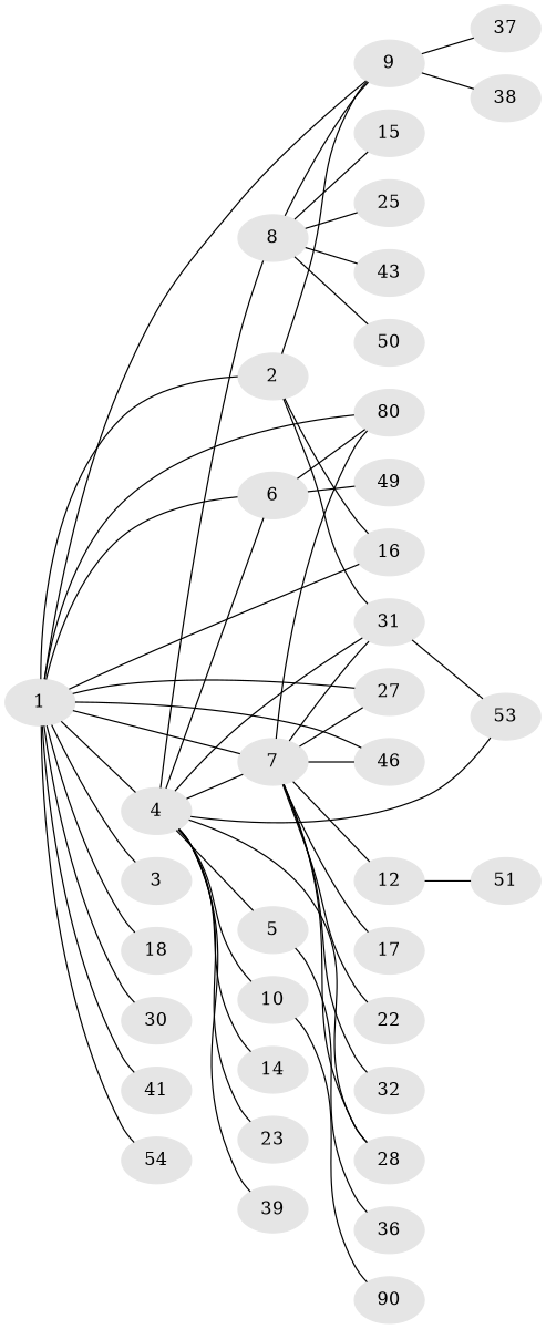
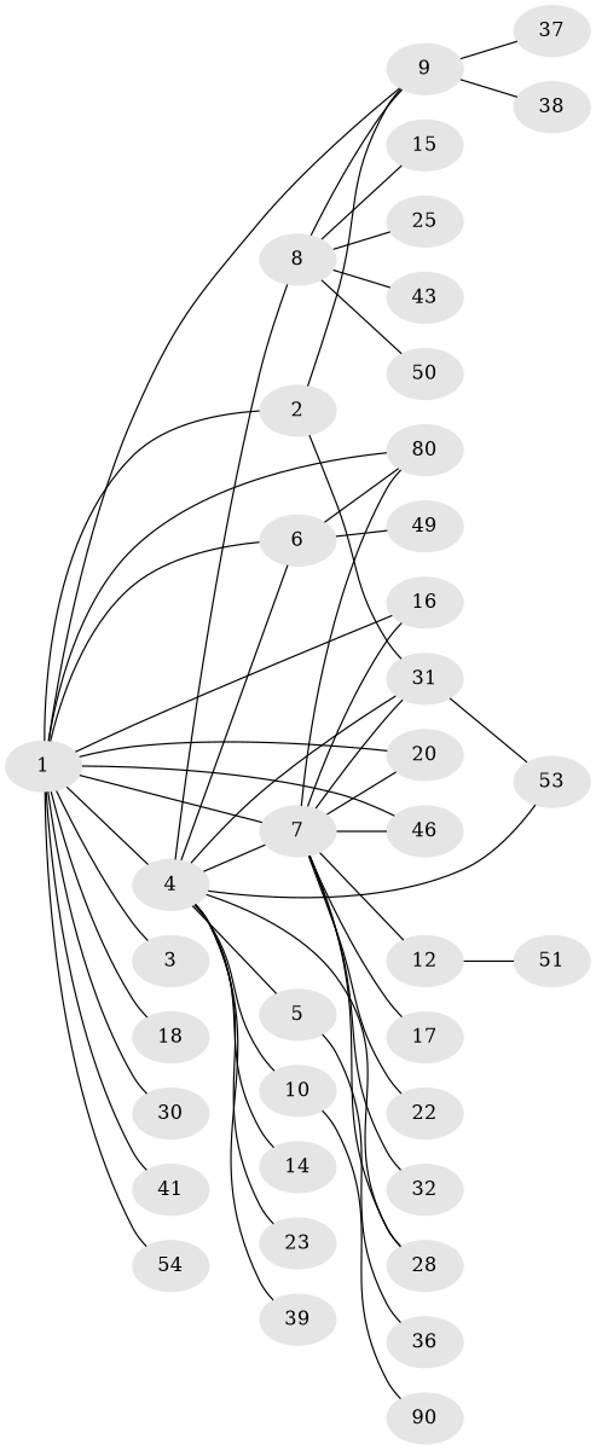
  graph {
    rankdir=LR
    node [color=gray90 style=filled]
    1 [super="+34"]
    2 [super="+29"]
    3 [super="+11"]
    4 [super="+45"]
    6 [super="+13"]
    7 [super="+21"]
    9 [super="+48"]
    16 [super="+47"]
    18
    n10 [label=80 super="+42"]
-   27
+   27 [label=20]
    30
    41
    46
    54
    31 [super="+52"]
    5 [super="+19"]
    8 [super="+24"]
    10 [super="+33"]
    14
    23 [super="+56"]
    28
    39
    53
    49
    12 [super="+35"]
    17 [super="+44"]
    22 [super="+26"]
    32
    37
    38
    36
    15
    25
    43
    50 [super="+55"]
    n37 [label=90]
    51
    1 -- 2
    1 -- 3
    1 -- 4
    1 -- 6
    1 -- 7
    1 -- 9
    1 -- 16
    1 -- 18
    1 -- n10 [weight=2]
    1 -- 27
    1 -- 30
    1 -- 41
    1 -- 46
    1 -- 54
    2 -- 9
    2 -- 31
    4 -- 6
    4 -- 7
    4 -- 31
    4 -- 5
    4 -- 8
    4 -- 10
    4 -- 14
    4 -- 23
    4 -- 28
    4 -- 39
    4 -- 53
    6 -- n10
    6 -- 49
-   2 -- 16
+   7 -- 16
    7 -- n10
    7 -- 27
    7 -- 46
    7 -- 31
    7 -- 28
    7 -- 12
    7 -- 17
    7 -- 22
    7 -- 32
    9 -- 37
    9 -- 38
    31 -- 53
    5 -- 36
    8 -- 9
    8 -- 15
    8 -- 25
    8 -- 43
    8 -- 50
    10 -- n37
    12 -- 51
  }
